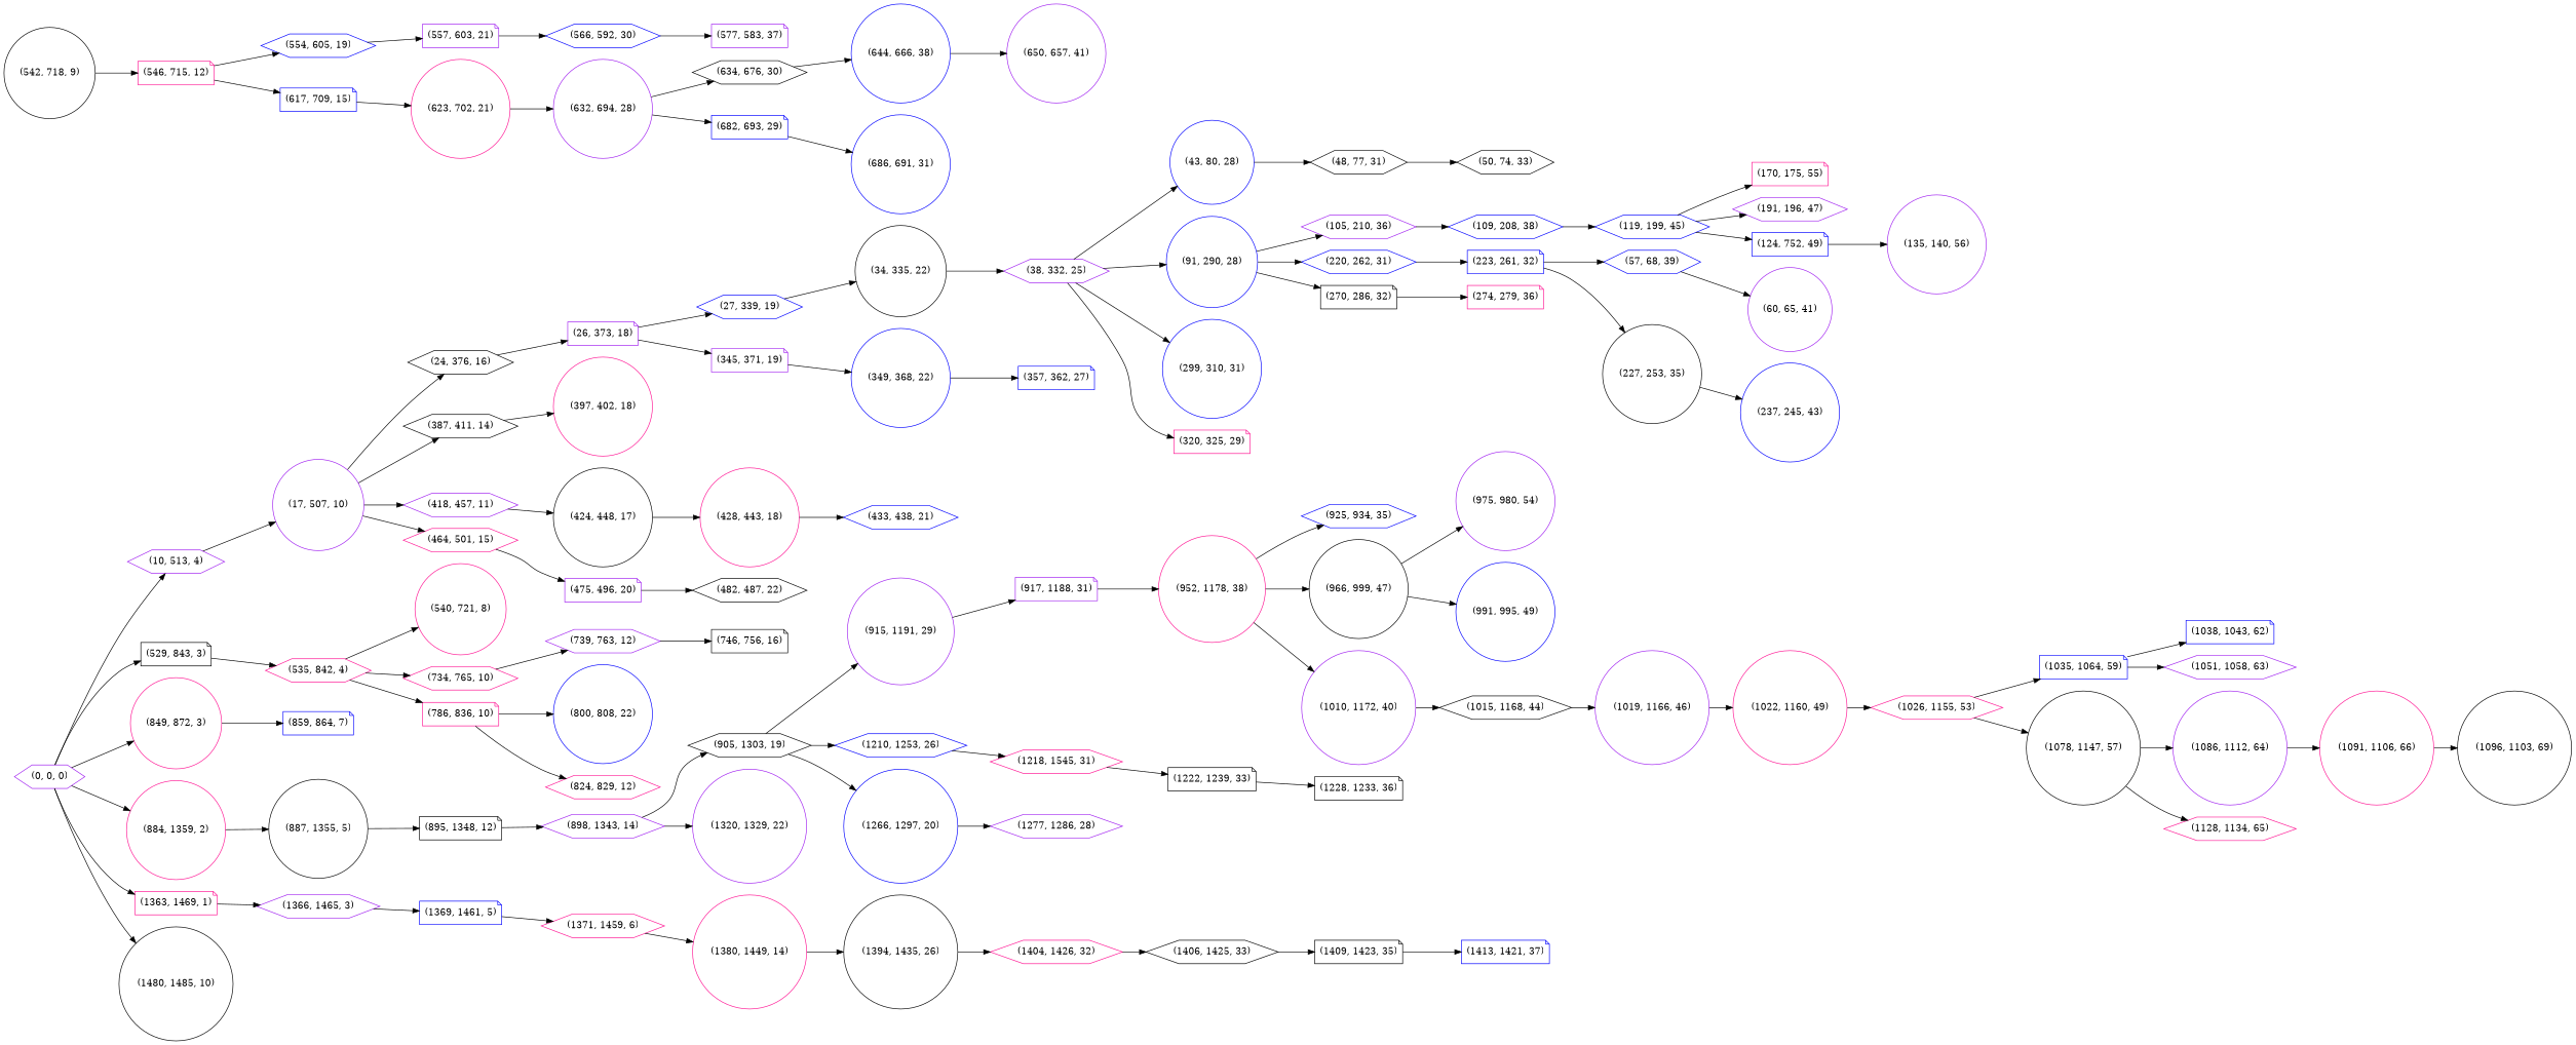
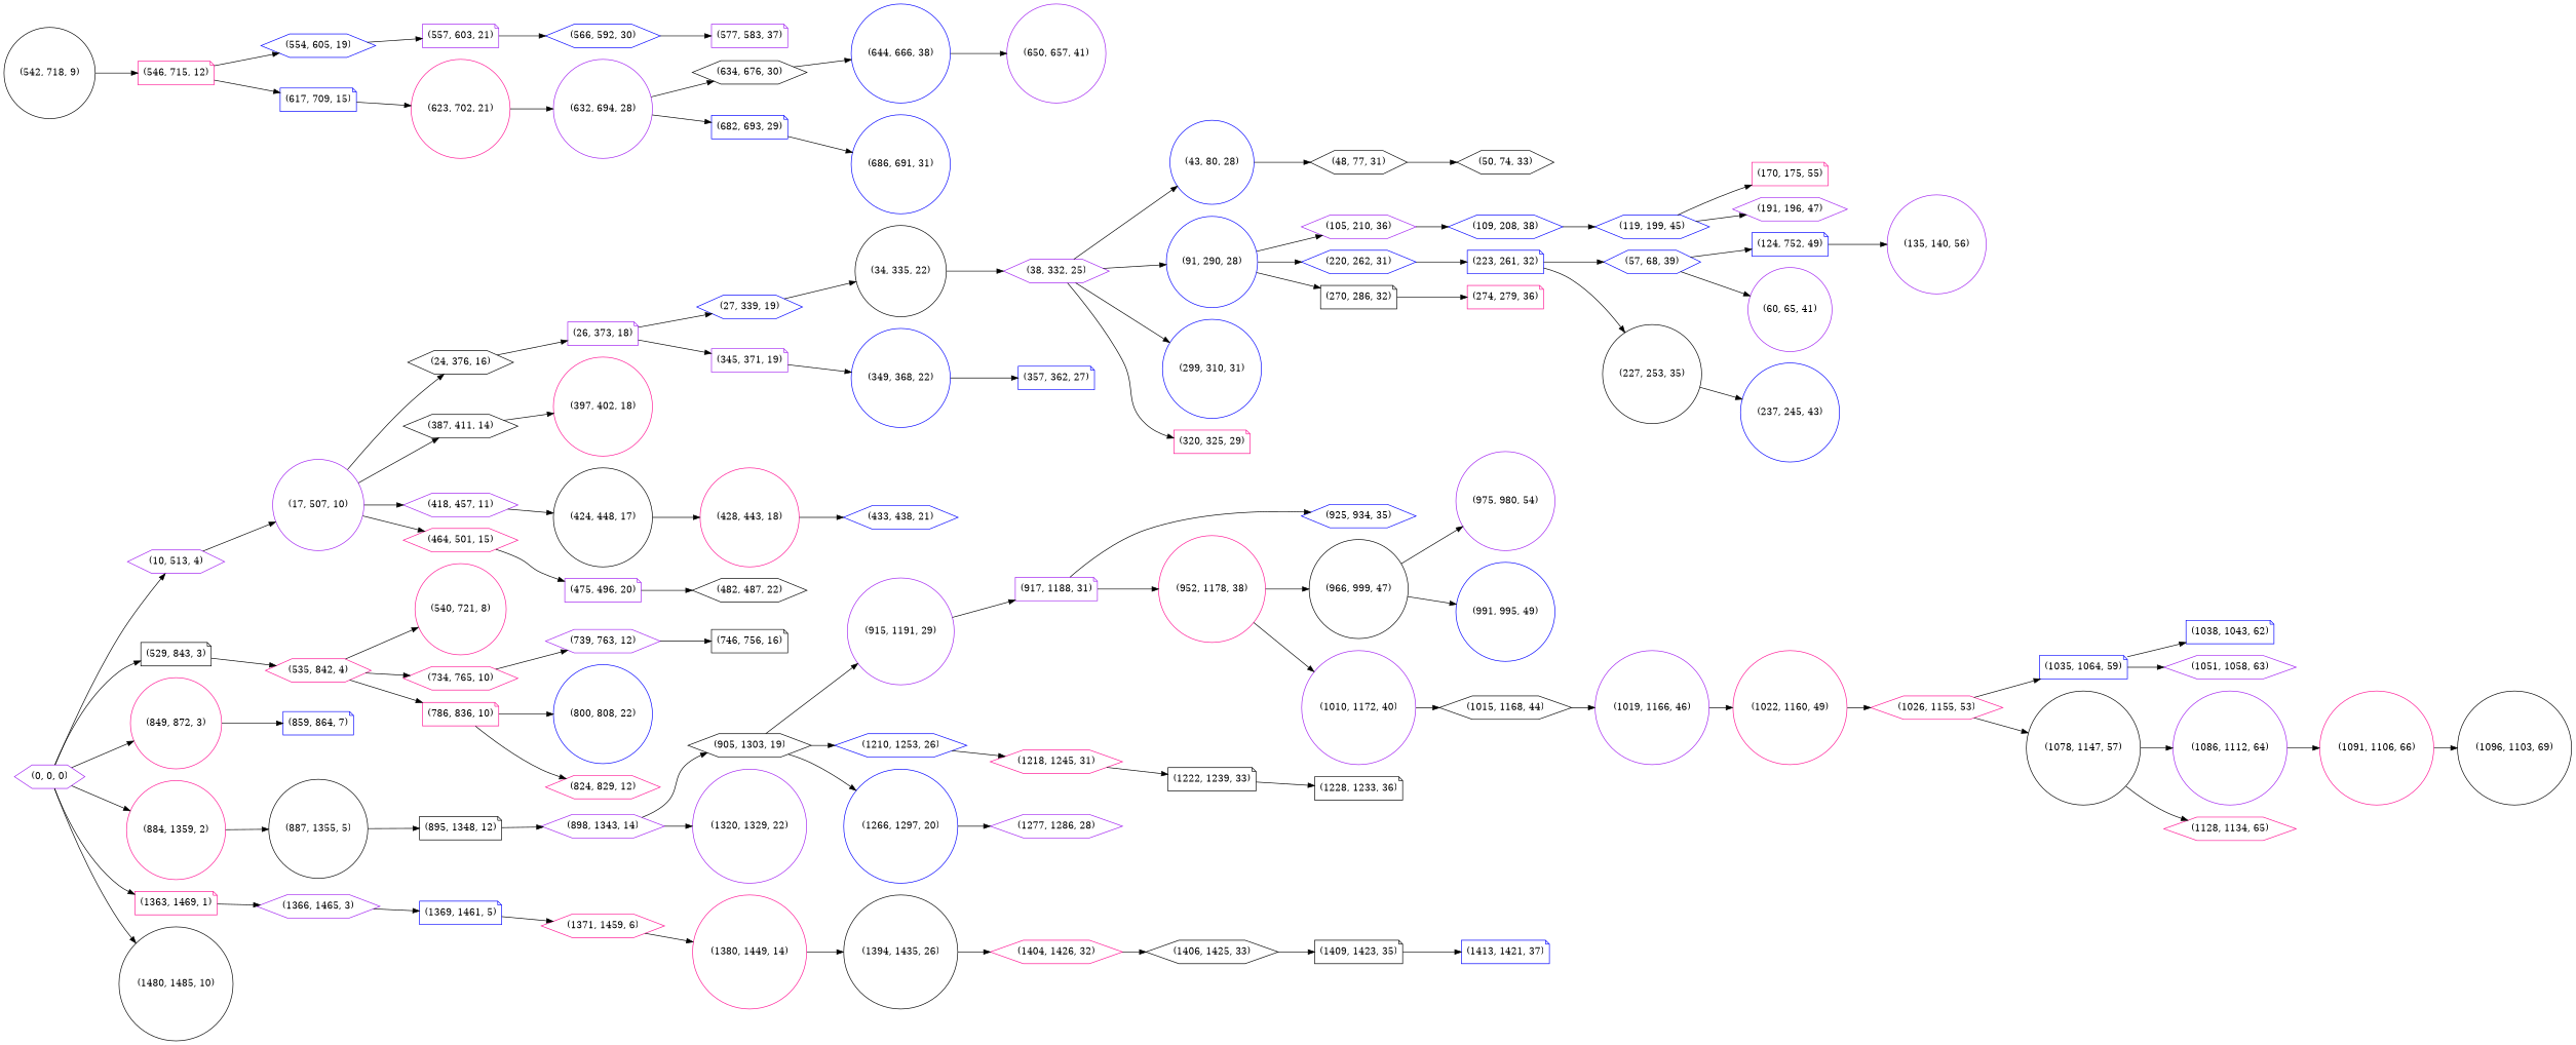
  digraph {
    rankdir=LR
    node [color=blue shape=circle]
    "(0, 0, 0)" [color=purple shape=hexagon]
    "(10, 513, 4)" [color=purple shape=hexagon]
    "(529, 843, 3)" [color=black shape=note]
    "(849, 872, 3)" [color=deeppink]
    "(884, 1359, 2)" [color=deeppink]
    "(1363, 1469, 1)" [color=deeppink shape=note]
    "(1480, 1485, 10)" [color=black]
    "(17, 507, 10)" [color=purple]
    "(535, 842, 4)" [color=deeppink shape=hexagon]
    "(859, 864, 7)" [shape=note]
    "(887, 1355, 5)" [color=black]
    "(1366, 1465, 3)" [color=purple shape=hexagon]
    "(24, 376, 16)" [color=black shape=hexagon]
    "(387, 411, 14)" [color=black shape=hexagon]
    "(418, 457, 11)" [color=purple shape=hexagon]
    "(464, 501, 15)" [color=deeppink shape=hexagon]
    "(26, 373, 18)" [color=purple shape=note]
    "(397, 402, 18)" [color=deeppink]
    "(424, 448, 17)" [color=black]
    "(475, 496, 20)" [color=purple shape=note]
    "(27, 339, 19)" [shape=hexagon]
    "(345, 371, 19)" [color=purple shape=note]
    "(34, 335, 22)" [color=black]
    "(349, 368, 22)"
    "(38, 332, 25)" [color=purple shape=hexagon]
    "(43, 80, 28)"
    "(91, 290, 28)"
    "(299, 310, 31)"
    "(320, 325, 29)" [color=deeppink shape=note]
    "(48, 77, 31)" [color=black shape=hexagon]
    "(105, 210, 36)" [color=purple shape=hexagon]
    "(220, 262, 31)" [shape=hexagon]
    "(270, 286, 32)" [color=black shape=note]
    "(50, 74, 33)" [color=black shape=hexagon]
    "(57, 68, 39)" [shape=hexagon]
    "(60, 65, 41)" [color=purple]
    "(109, 208, 38)" [shape=hexagon]
    "(223, 261, 32)" [shape=note]
    "(274, 279, 36)" [color=deeppink shape=note]
    "(119, 199, 45)" [shape=hexagon]
    n41 [label="(124, 752, 49)" shape=note]
    "(170, 175, 55)" [color=deeppink shape=note]
    "(191, 196, 47)" [color=purple shape=hexagon]
    "(135, 140, 56)" [color=purple]
    "(227, 253, 35)" [color=black]
    "(237, 245, 43)"
    "(357, 362, 27)" [shape=note]
    "(428, 443, 18)" [color=deeppink]
    "(433, 438, 21)" [shape=hexagon]
    "(482, 487, 22)" [color=black shape=hexagon]
    "(540, 721, 8)" [color=deeppink]
    "(734, 765, 10)" [color=deeppink shape=hexagon]
    "(786, 836, 10)" [color=deeppink shape=note]
    "(739, 763, 12)" [color=purple shape=hexagon]
    "(800, 808, 22)"
    "(824, 829, 12)" [color=deeppink shape=hexagon]
    "(542, 718, 9)" [color=black]
    "(546, 715, 12)" [color=deeppink shape=note]
    "(554, 605, 19)" [shape=hexagon]
    "(617, 709, 15)" [shape=note]
    "(557, 603, 21)" [color=purple shape=note]
    "(623, 702, 21)" [color=deeppink]
    "(566, 592, 30)" [shape=hexagon]
    "(577, 583, 37)" [color=purple shape=note]
    "(632, 694, 28)" [color=purple]
    "(634, 676, 30)" [color=black shape=hexagon]
    "(682, 693, 29)" [shape=note]
    "(644, 666, 38)"
    "(686, 691, 31)"
    "(650, 657, 41)" [color=purple]
    "(746, 756, 16)" [color=black shape=note]
    "(895, 1348, 12)" [color=black shape=note]
    "(898, 1343, 14)" [color=purple shape=hexagon]
    "(905, 1303, 19)" [color=black shape=hexagon]
    "(1320, 1329, 22)" [color=purple]
    "(915, 1191, 29)" [color=purple]
    "(1210, 1253, 26)" [shape=hexagon]
    "(1266, 1297, 20)"
    "(917, 1188, 31)" [color=purple shape=note]
-   "(1218, 1245, 31)" [color=deeppink shape=hexagon label="(1218, 1545, 31)"]
+   "(1218, 1245, 31)" [color=deeppink shape=hexagon]
    "(1277, 1286, 28)" [color=purple shape=hexagon]
    "(925, 934, 35)" [shape=hexagon]
    "(952, 1178, 38)" [color=deeppink]
    "(966, 999, 47)" [color=black]
    "(1010, 1172, 40)" [color=purple]
    "(975, 980, 54)" [color=purple]
    "(991, 995, 49)"
    "(1015, 1168, 44)" [color=black shape=hexagon]
    "(1019, 1166, 46)" [color=purple]
    "(1022, 1160, 49)" [color=deeppink]
    "(1026, 1155, 53)" [color=deeppink shape=hexagon]
    "(1035, 1064, 59)" [shape=note]
    "(1078, 1147, 57)" [color=black]
    "(1038, 1043, 62)" [shape=note]
    "(1051, 1058, 63)" [color=purple shape=hexagon]
    "(1086, 1112, 64)" [color=purple]
    "(1128, 1134, 65)" [color=deeppink shape=hexagon]
    "(1091, 1106, 66)" [color=deeppink]
    "(1096, 1103, 69)" [color=black]
    "(1222, 1239, 33)" [color=black shape=note]
    "(1228, 1233, 36)" [color=black shape=note]
    "(1369, 1461, 5)" [shape=note]
    "(1371, 1459, 6)" [color=deeppink shape=hexagon]
    "(1380, 1449, 14)" [color=deeppink]
    "(1394, 1435, 26)" [color=black]
    "(1404, 1426, 32)" [color=deeppink shape=hexagon]
    "(1406, 1425, 33)" [color=black shape=hexagon]
    "(1409, 1423, 35)" [color=black shape=note]
    "(1413, 1421, 37)" [shape=note]
    "(0, 0, 0)" -> "(10, 513, 4)"
    "(0, 0, 0)" -> "(529, 843, 3)"
    "(0, 0, 0)" -> "(849, 872, 3)"
    "(0, 0, 0)" -> "(884, 1359, 2)"
    "(0, 0, 0)" -> "(1363, 1469, 1)"
    "(0, 0, 0)" -> "(1480, 1485, 10)"
    "(10, 513, 4)" -> "(17, 507, 10)"
    "(529, 843, 3)" -> "(535, 842, 4)"
    "(849, 872, 3)" -> "(859, 864, 7)"
    "(884, 1359, 2)" -> "(887, 1355, 5)"
    "(1363, 1469, 1)" -> "(1366, 1465, 3)"
    "(17, 507, 10)" -> "(24, 376, 16)"
    "(17, 507, 10)" -> "(387, 411, 14)"
    "(17, 507, 10)" -> "(418, 457, 11)"
    "(17, 507, 10)" -> "(464, 501, 15)"
    "(535, 842, 4)" -> "(540, 721, 8)"
    "(535, 842, 4)" -> "(734, 765, 10)"
    "(535, 842, 4)" -> "(786, 836, 10)"
    "(887, 1355, 5)" -> "(895, 1348, 12)"
    "(1366, 1465, 3)" -> "(1369, 1461, 5)"
    "(24, 376, 16)" -> "(26, 373, 18)"
    "(387, 411, 14)" -> "(397, 402, 18)"
    "(418, 457, 11)" -> "(424, 448, 17)"
    "(464, 501, 15)" -> "(475, 496, 20)"
    "(26, 373, 18)" -> "(27, 339, 19)"
    "(26, 373, 18)" -> "(345, 371, 19)"
    "(424, 448, 17)" -> "(428, 443, 18)"
    "(475, 496, 20)" -> "(482, 487, 22)"
    "(27, 339, 19)" -> "(34, 335, 22)"
    "(345, 371, 19)" -> "(349, 368, 22)"
    "(34, 335, 22)" -> "(38, 332, 25)"
    "(349, 368, 22)" -> "(357, 362, 27)"
    "(38, 332, 25)" -> "(43, 80, 28)"
    "(38, 332, 25)" -> "(91, 290, 28)"
    "(38, 332, 25)" -> "(299, 310, 31)"
    "(38, 332, 25)" -> "(320, 325, 29)"
    "(43, 80, 28)" -> "(48, 77, 31)"
    "(91, 290, 28)" -> "(105, 210, 36)"
    "(91, 290, 28)" -> "(220, 262, 31)"
    "(91, 290, 28)" -> "(270, 286, 32)"
    "(48, 77, 31)" -> "(50, 74, 33)"
    "(105, 210, 36)" -> "(109, 208, 38)"
    "(220, 262, 31)" -> "(223, 261, 32)"
    "(270, 286, 32)" -> "(274, 279, 36)"
    "(57, 68, 39)" -> "(60, 65, 41)"
    "(109, 208, 38)" -> "(119, 199, 45)"
    "(223, 261, 32)" -> "(57, 68, 39)"
    "(223, 261, 32)" -> "(227, 253, 35)"
-   "(119, 199, 45)" -> n41
+   "(57, 68, 39)" -> n41
    "(119, 199, 45)" -> "(170, 175, 55)"
    "(119, 199, 45)" -> "(191, 196, 47)"
    n41 -> "(135, 140, 56)"
    "(227, 253, 35)" -> "(237, 245, 43)"
    "(428, 443, 18)" -> "(433, 438, 21)"
    "(734, 765, 10)" -> "(739, 763, 12)"
    "(786, 836, 10)" -> "(800, 808, 22)"
    "(786, 836, 10)" -> "(824, 829, 12)"
    "(739, 763, 12)" -> "(746, 756, 16)"
    "(542, 718, 9)" -> "(546, 715, 12)"
    "(546, 715, 12)" -> "(554, 605, 19)"
    "(546, 715, 12)" -> "(617, 709, 15)"
    "(554, 605, 19)" -> "(557, 603, 21)"
    "(617, 709, 15)" -> "(623, 702, 21)"
    "(557, 603, 21)" -> "(566, 592, 30)"
    "(623, 702, 21)" -> "(632, 694, 28)"
    "(566, 592, 30)" -> "(577, 583, 37)"
    "(632, 694, 28)" -> "(634, 676, 30)"
    "(632, 694, 28)" -> "(682, 693, 29)"
    "(634, 676, 30)" -> "(644, 666, 38)"
    "(682, 693, 29)" -> "(686, 691, 31)"
    "(644, 666, 38)" -> "(650, 657, 41)"
    "(895, 1348, 12)" -> "(898, 1343, 14)"
    "(898, 1343, 14)" -> "(905, 1303, 19)"
    "(898, 1343, 14)" -> "(1320, 1329, 22)"
    "(905, 1303, 19)" -> "(915, 1191, 29)"
    "(905, 1303, 19)" -> "(1210, 1253, 26)"
    "(905, 1303, 19)" -> "(1266, 1297, 20)"
    "(915, 1191, 29)" -> "(917, 1188, 31)"
    "(1210, 1253, 26)" -> "(1218, 1245, 31)"
    "(1266, 1297, 20)" -> "(1277, 1286, 28)"
-   "(952, 1178, 38)" -> "(925, 934, 35)"
+   "(917, 1188, 31)" -> "(925, 934, 35)"
    "(917, 1188, 31)" -> "(952, 1178, 38)"
    "(1218, 1245, 31)" -> "(1222, 1239, 33)"
    "(952, 1178, 38)" -> "(966, 999, 47)"
    "(952, 1178, 38)" -> "(1010, 1172, 40)"
    "(966, 999, 47)" -> "(975, 980, 54)"
    "(966, 999, 47)" -> "(991, 995, 49)"
    "(1010, 1172, 40)" -> "(1015, 1168, 44)"
    "(1015, 1168, 44)" -> "(1019, 1166, 46)"
    "(1019, 1166, 46)" -> "(1022, 1160, 49)"
    "(1022, 1160, 49)" -> "(1026, 1155, 53)"
    "(1026, 1155, 53)" -> "(1035, 1064, 59)"
    "(1026, 1155, 53)" -> "(1078, 1147, 57)"
    "(1035, 1064, 59)" -> "(1038, 1043, 62)"
    "(1035, 1064, 59)" -> "(1051, 1058, 63)"
    "(1078, 1147, 57)" -> "(1086, 1112, 64)"
    "(1078, 1147, 57)" -> "(1128, 1134, 65)"
    "(1086, 1112, 64)" -> "(1091, 1106, 66)"
    "(1091, 1106, 66)" -> "(1096, 1103, 69)"
    "(1222, 1239, 33)" -> "(1228, 1233, 36)"
    "(1369, 1461, 5)" -> "(1371, 1459, 6)"
    "(1371, 1459, 6)" -> "(1380, 1449, 14)"
    "(1380, 1449, 14)" -> "(1394, 1435, 26)"
    "(1394, 1435, 26)" -> "(1404, 1426, 32)"
    "(1404, 1426, 32)" -> "(1406, 1425, 33)"
    "(1406, 1425, 33)" -> "(1409, 1423, 35)"
    "(1409, 1423, 35)" -> "(1413, 1421, 37)"
  }
